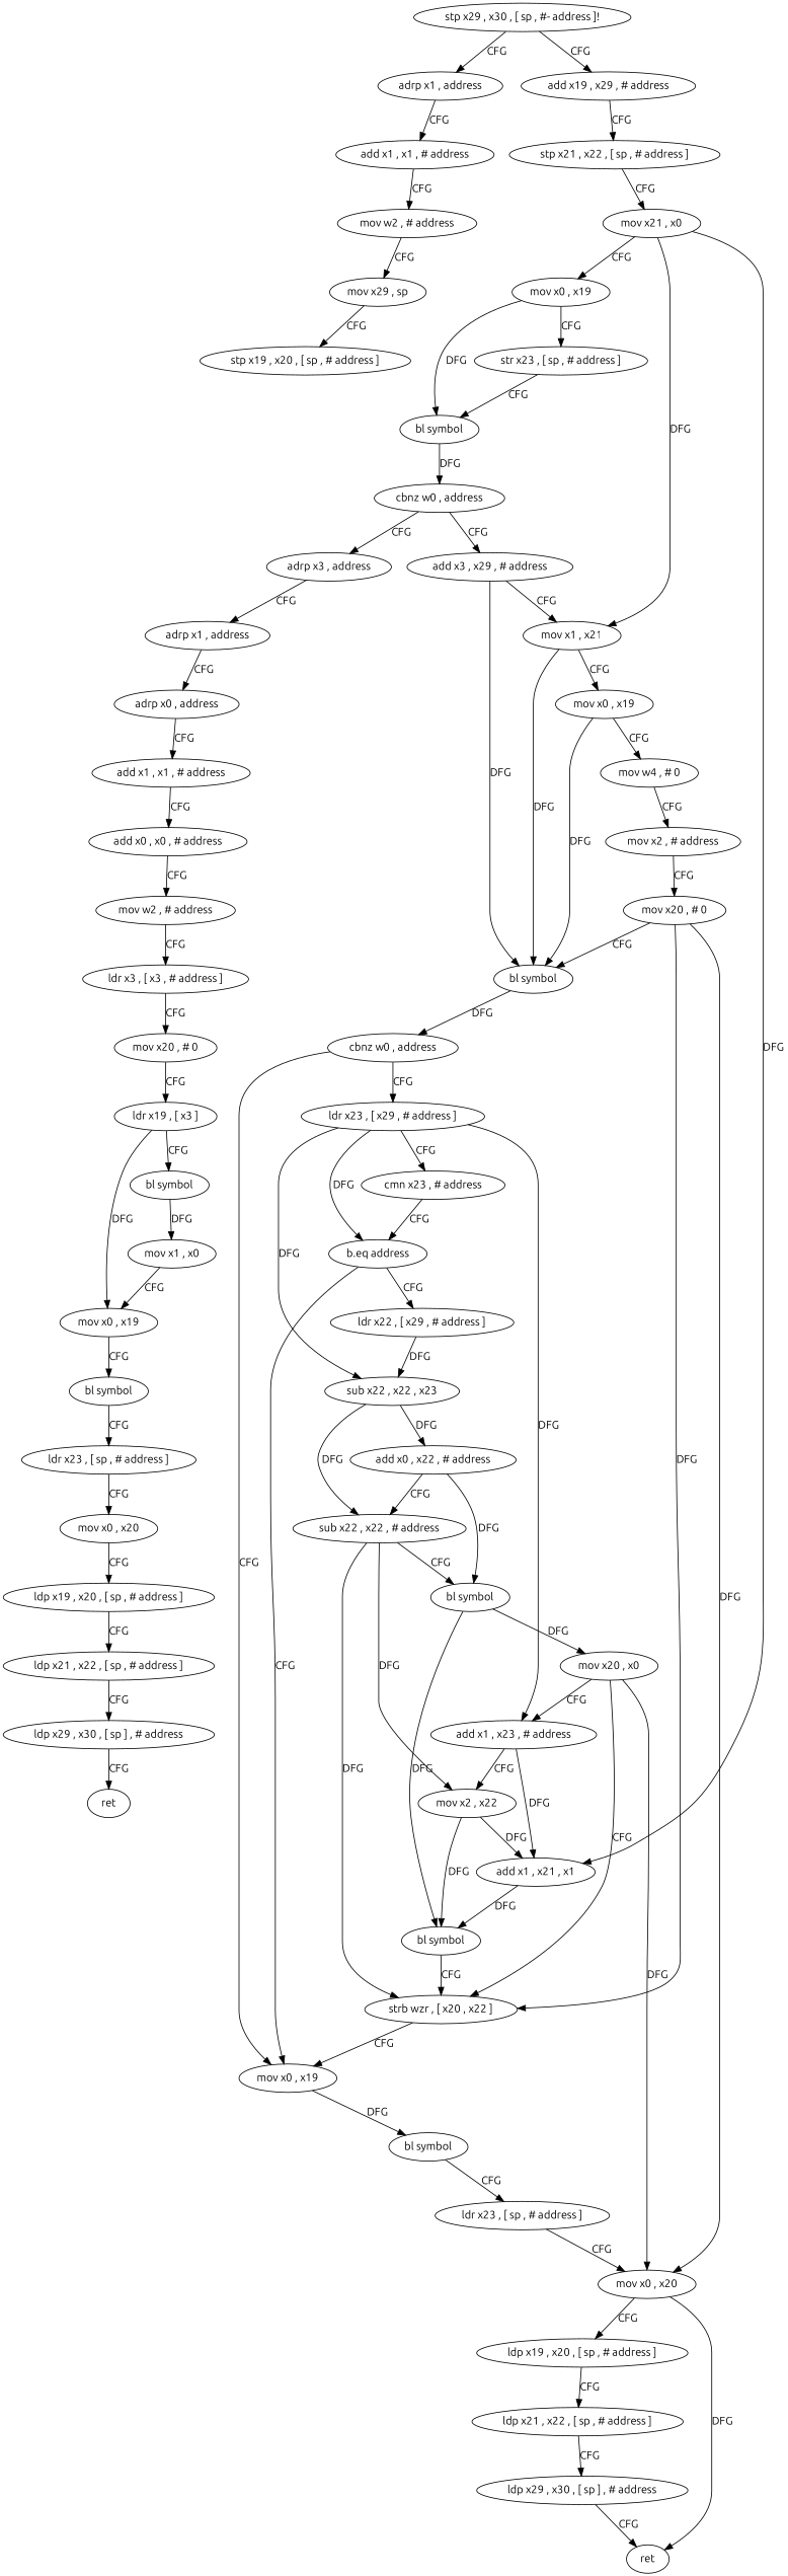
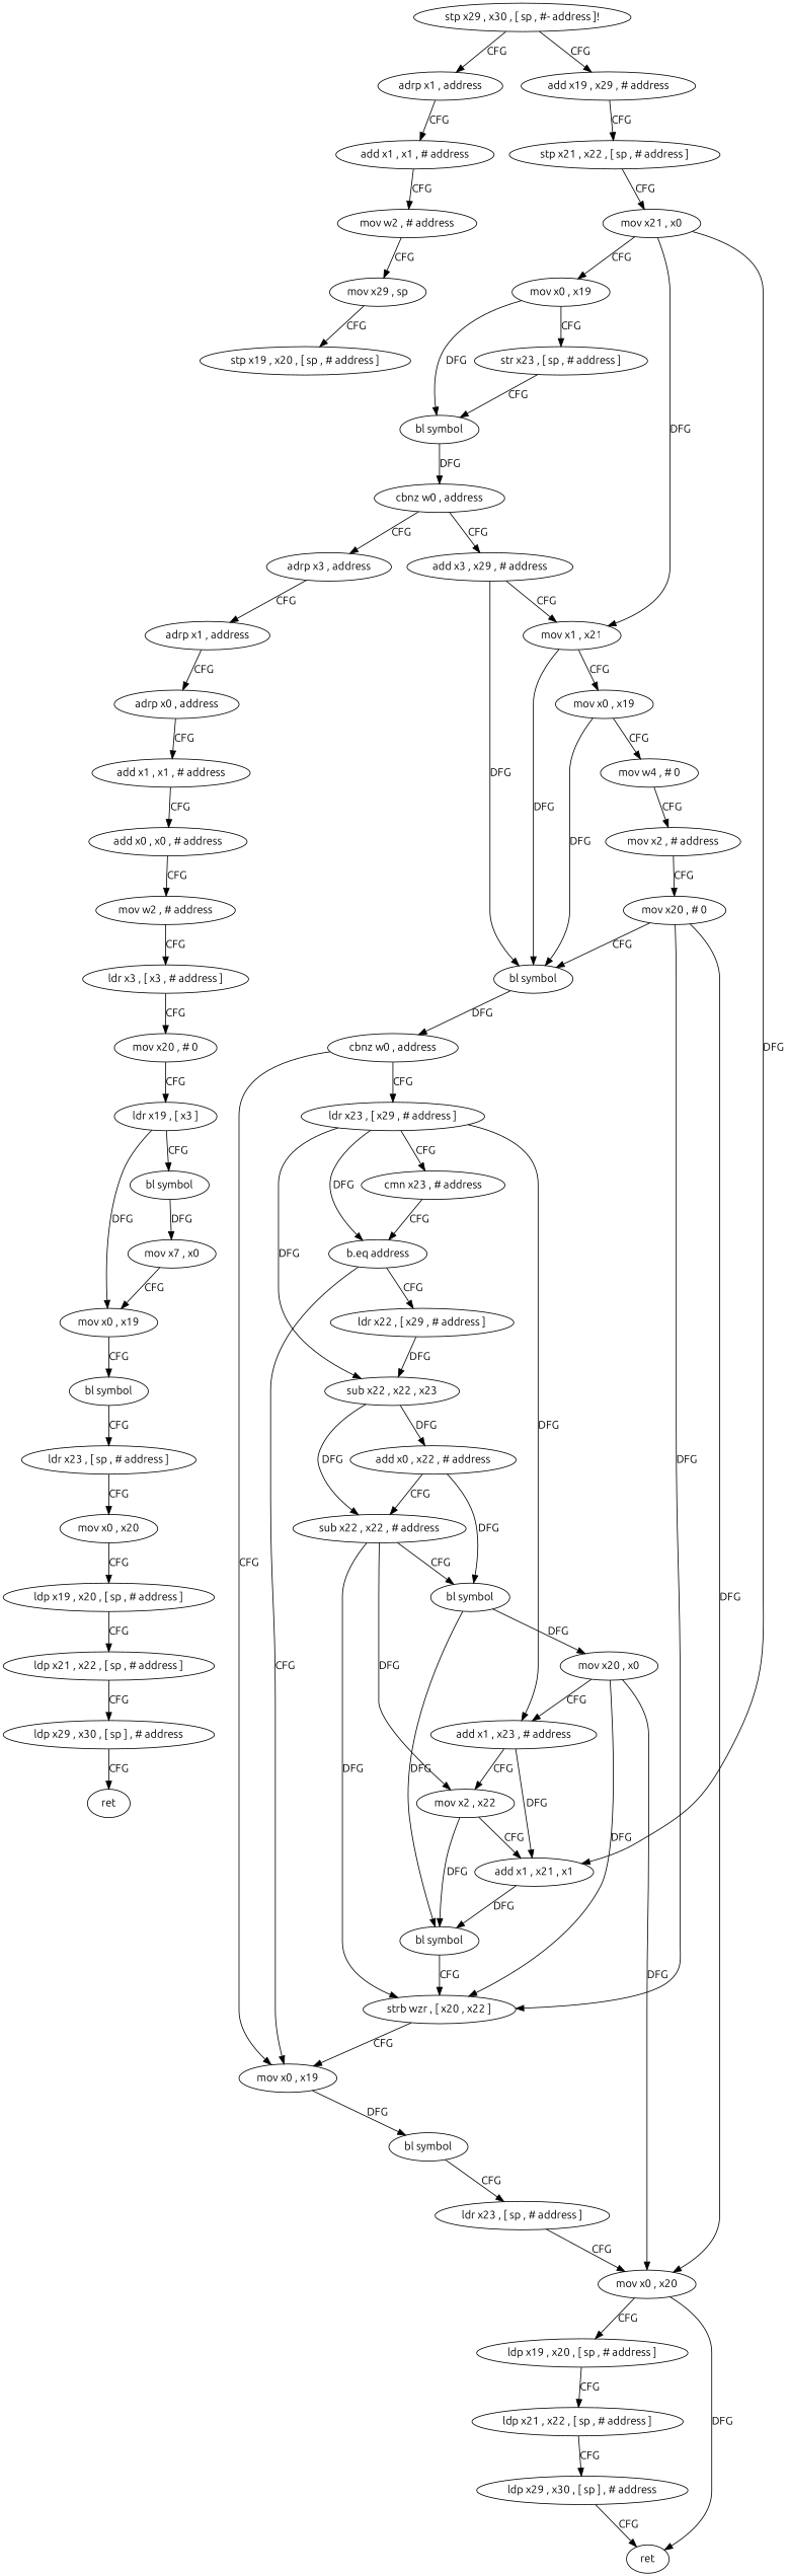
  digraph {
    fontname=Ubuntu
    node [fontname=Ubuntu]
    edge [fontname=Ubuntu]
    n1 [label="stp x29 , x30 , [ sp , #- address ]!"]
    n2 [label="adrp x1 , address"]
    n3 [label="add x19 , x29 , # address"]
    n4 [label="add x1 , x1 , # address"]
    n5 [label="mov w2 , # address"]
    n6 [label="mov x29 , sp"]
    n7 [label="stp x19 , x20 , [ sp , # address ]"]
    n8 [label="stp x21 , x22 , [ sp , # address ]"]
    n9 [label="mov x21 , x0"]
    n10 [label="mov x0 , x19"]
    n11 [label="mov x1 , x21"]
    n12 [label="add x1 , x21 , x1"]
    n13 [label="str x23 , [ sp , # address ]"]
    n14 [label="bl symbol"]
    n15 [label="bl symbol"]
    n16 [label="mov x0 , x19"]
    n17 [label="bl symbol"]
    n18 [label="cbnz w0 , address"]
    n19 [label="adrp x3 , address"]
    n20 [label="add x3 , x29 , # address"]
    n21 [label="adrp x1 , address"]
    n22 [label="adrp x0 , address"]
    n23 [label="cbnz w0 , address"]
    n24 [label="add x1 , x1 , # address"]
    n25 [label="add x0 , x0 , # address"]
    n26 [label="mov w2 , # address"]
    n27 [label="ldr x3 , [ x3 , # address ]"]
    n28 [label="mov x20 , # 0"]
    n29 [label="ldr x19 , [ x3 ]"]
    n30 [label="bl symbol"]
    n31 [label="mov x0 , x19"]
-   n32 [label="mov x1 , x0"]
+   n32 [label="mov x7 , x0"]
    n33 [label="bl symbol"]
    n34 [label="ldr x23 , [ sp , # address ]"]
    n35 [label="mov x0 , x20"]
    n36 [label="ldp x19 , x20 , [ sp , # address ]"]
    n37 [label="ldp x21 , x22 , [ sp , # address ]"]
    n38 [label="ldp x29 , x30 , [ sp ] , # address"]
    n39 [label=ret]
    n40 [label="mov w4 , # 0"]
    n41 [label="mov x2 , # address"]
    n42 [label="mov x20 , # 0"]
    n43 [label="mov x0 , x20"]
    n44 [label="strb wzr , [ x20 , x22 ]"]
    n45 [label="ldp x19 , x20 , [ sp , # address ]"]
    n46 [label=ret]
    n47 [label="mov x0 , x19"]
    n48 [label="ldr x23 , [ x29 , # address ]"]
    n49 [label="bl symbol"]
    n50 [label="cmn x23 , # address"]
    n51 [label="b.eq address"]
    n52 [label="sub x22 , x22 , x23"]
    n53 [label="add x1 , x23 , # address"]
    n54 [label="ldr x23 , [ sp , # address ]"]
    n55 [label="ldr x22 , [ x29 , # address ]"]
    n56 [label="add x0 , x22 , # address"]
    n57 [label="sub x22 , x22 , # address"]
    n58 [label="mov x2 , x22"]
    n59 [label="ldp x21 , x22 , [ sp , # address ]"]
    n60 [label="ldp x29 , x30 , [ sp ] , # address"]
    n61 [label="bl symbol"]
    n62 [label="mov x20 , x0"]
    n1 -> n2 [label=CFG]
    n1 -> n3 [label=CFG]
    n2 -> n4 [label=CFG]
    n3 -> n8 [label=CFG]
    n4 -> n5 [label=CFG]
    n5 -> n6 [label=CFG]
    n6 -> n7 [label=CFG]
    n8 -> n9 [label=CFG]
    n9 -> n10 [label=CFG]
    n9 -> n11 [label=DFG]
    n9 -> n12 [label=DFG]
    n10 -> n13 [label=CFG]
    n10 -> n14 [label=DFG]
    n11 -> n15 [label=DFG]
    n11 -> n16 [label=CFG]
    n12 -> n17 [label=DFG]
    n13 -> n14 [label=CFG]
    n14 -> n18 [label=DFG]
    n15 -> n23 [label=DFG]
    n16 -> n15 [label=DFG]
    n16 -> n40 [label=CFG]
    n17 -> n44 [label=CFG]
    n18 -> n19 [label=CFG]
    n18 -> n20 [label=CFG]
    n19 -> n21 [label=CFG]
    n20 -> n11 [label=CFG]
    n20 -> n15 [label=DFG]
    n21 -> n22 [label=CFG]
    n22 -> n24 [label=CFG]
    n23 -> n47 [label=CFG]
    n23 -> n48 [label=CFG]
    n24 -> n25 [label=CFG]
    n25 -> n26 [label=CFG]
    n26 -> n27 [label=CFG]
    n27 -> n28 [label=CFG]
    n28 -> n29 [label=CFG]
    n29 -> n30 [label=CFG]
    n29 -> n31 [label=DFG]
    n30 -> n32 [label=DFG]
    n31 -> n33 [label=CFG]
    n32 -> n31 [label=CFG]
    n33 -> n34 [label=CFG]
    n34 -> n35 [label=CFG]
    n35 -> n36 [label=CFG]
    n36 -> n37 [label=CFG]
    n37 -> n38 [label=CFG]
    n38 -> n39 [label=CFG]
    n40 -> n41 [label=CFG]
    n41 -> n42 [label=CFG]
    n42 -> n15 [label=CFG]
    n42 -> n43 [label=DFG]
    n42 -> n44 [label=DFG]
    n43 -> n45 [label=CFG]
    n43 -> n46 [label=DFG]
    n44 -> n47 [label=CFG]
    n45 -> n59 [label=CFG]
    n47 -> n49 [label=DFG]
    n48 -> n50 [label=CFG]
    n48 -> n51 [label=DFG]
    n48 -> n52 [label=DFG]
    n48 -> n53 [label=DFG]
    n49 -> n54 [label=CFG]
    n50 -> n51 [label=CFG]
    n51 -> n47 [label=CFG]
    n51 -> n55 [label=CFG]
    n52 -> n56 [label=DFG]
    n52 -> n57 [label=DFG]
    n53 -> n12 [label=DFG]
    n53 -> n58 [label=CFG]
    n54 -> n43 [label=CFG]
    n55 -> n52 [label=DFG]
    n56 -> n57 [label=CFG]
    n56 -> n61 [label=DFG]
    n57 -> n44 [label=DFG]
    n57 -> n58 [label=DFG]
    n57 -> n61 [label=CFG]
-   n58 -> n12 [label=DFG]
+   n58 -> n12 [label=CFG]
    n58 -> n17 [label=DFG]
    n59 -> n60 [label=CFG]
    n60 -> n46 [label=CFG]
    n61 -> n17 [label=DFG]
    n61 -> n62 [label=DFG]
    n62 -> n43 [label=DFG]
-   n62 -> n44 [label=CFG]
+   n62 -> n44 [label=DFG]
    n62 -> n53 [label=CFG]
  }
